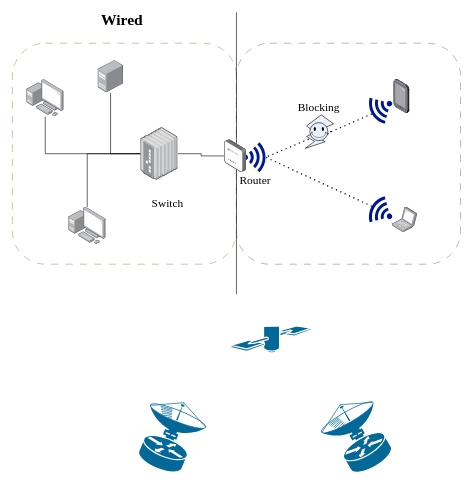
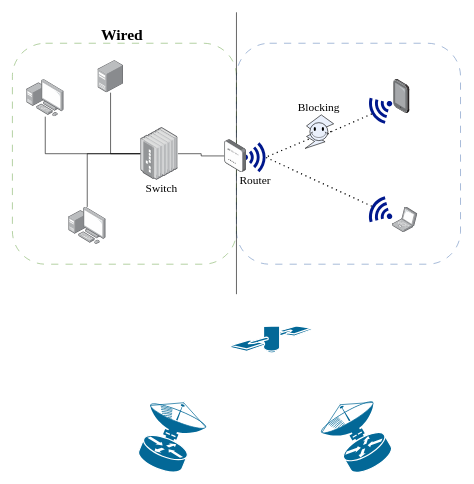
  <mxCell id="0" />
  <mxCell id="1" parent="0" />
  <mxCell id="2" value="" style="rounded=1;whiteSpace=wrap;html=1;fillColor=none;strokeColor=#82b366;dashed=1;dashPattern=12 12;shadow=0;" vertex="1" parent="1"><mxGeometry x="20" y="71.6" width="373.6" height="368.4" as="geometry" /></mxCell>
  <mxCell id="3" value="" style="rounded=1;whiteSpace=wrap;html=1;fillColor=none;strokeColor=#6c8ebf;dashed=1;dashPattern=12 12;glass=0;shadow=0;" vertex="1" parent="1"><mxGeometry x="393.6" y="71.6" width="373.6" height="368.4" as="geometry" /></mxCell>
  <mxCell id="4" value="" style="points=[];aspect=fixed;html=1;align=center;shadow=0;dashed=0;image;image=img/lib/allied_telesis/computer_and_terminals/Personal_Computer_with_Server.svg;" vertex="1" parent="1"><mxGeometry x="113.6" y="344.5" width="62.4" height="62.4" as="geometry" /></mxCell>
  <mxCell id="5" value="" style="points=[];aspect=fixed;html=1;align=center;shadow=0;dashed=0;image;image=img/lib/allied_telesis/computer_and_terminals/Tablet.svg;" vertex="1" parent="1"><mxGeometry x="655.6" y="131.6" width="27" height="57" as="geometry" /></mxCell>
  <mxCell id="6" value="" style="points=[];aspect=fixed;html=1;align=center;shadow=0;dashed=0;image;image=img/lib/allied_telesis/computer_and_terminals/Laptop.svg;" vertex="1" parent="1"><mxGeometry x="653.6" y="344.5" width="42" height="42.6" as="geometry" /></mxCell>
  <mxCell id="7" value="" style="points=[];aspect=fixed;html=1;align=center;shadow=0;dashed=0;image;image=img/lib/allied_telesis/computer_and_terminals/Server_Desktop.svg;" vertex="1" parent="1"><mxGeometry x="162.4" y="100" width="42.6" height="54" as="geometry" /></mxCell>
  <mxCell id="8" value="" style="points=[];aspect=fixed;html=1;align=center;shadow=0;dashed=0;image;image=img/lib/allied_telesis/computer_and_terminals/Personal_Computer_with_Server.svg;" vertex="1" parent="1"><mxGeometry x="43.6" y="131.6" width="62.4" height="62.4" as="geometry" /></mxCell>
  <mxCell id="9" value="" style="edgeStyle=orthogonalEdgeStyle;rounded=0;orthogonalLoop=1;jettySize=auto;html=1;endArrow=none;endFill=0;" edge="1" parent="1" source="13" target="4"><mxGeometry relative="1" as="geometry" /></mxCell>
  <mxCell id="10" style="edgeStyle=orthogonalEdgeStyle;rounded=0;orthogonalLoop=1;jettySize=auto;html=1;endArrow=none;endFill=0;" edge="1" parent="1" source="13" target="7"><mxGeometry relative="1" as="geometry" /></mxCell>
  <mxCell id="11" style="edgeStyle=orthogonalEdgeStyle;rounded=0;orthogonalLoop=1;jettySize=auto;html=1;endArrow=none;endFill=0;" edge="1" parent="1" source="13" target="31"><mxGeometry relative="1" as="geometry" /></mxCell>
  <mxCell id="12" style="edgeStyle=orthogonalEdgeStyle;rounded=0;orthogonalLoop=1;jettySize=auto;html=1;endArrow=none;endFill=0;" edge="1" parent="1" source="13" target="8"><mxGeometry relative="1" as="geometry" /></mxCell>
  <mxCell id="13" value="" style="points=[];aspect=fixed;html=1;align=center;shadow=0;dashed=0;image;image=img/lib/allied_telesis/switch/Industrial_Ethernet_IE200.svg;" vertex="1" parent="1"><mxGeometry x="233.6" y="212" width="62.44" height="87.6" as="geometry" /></mxCell>
  <mxCell id="14" value="" style="shape=mxgraph.cisco.wireless.ground_terminal;sketch=0;html=1;pointerEvents=1;dashed=0;fillColor=#036897;strokeColor=#ffffff;strokeWidth=2;verticalLabelPosition=bottom;verticalAlign=top;align=center;outlineConnect=0;rotation=-30;" vertex="1" parent="1"><mxGeometry x="545.4" y="663" width="99" height="122" as="geometry" /></mxCell>
  <mxCell id="15" value="" style="shape=mxgraph.cisco.wireless.satellite;sketch=0;html=1;pointerEvents=1;dashed=0;fillColor=#036897;strokeColor=#ffffff;strokeWidth=2;verticalLabelPosition=bottom;verticalAlign=top;align=center;outlineConnect=0;" vertex="1" parent="1"><mxGeometry x="384.4" y="543" width="134" height="45" as="geometry" /></mxCell>
  <mxCell id="16" value="" style="shape=mxgraph.cisco.wireless.ground_terminal;sketch=0;html=1;pointerEvents=1;dashed=0;fillColor=#036897;strokeColor=#ffffff;strokeWidth=2;verticalLabelPosition=bottom;verticalAlign=top;align=center;outlineConnect=0;rotation=22;" vertex="1" parent="1"><mxGeometry x="234.4" y="663" width="99" height="122" as="geometry" /></mxCell>
  <mxCell id="17" value="" style="sketch=0;aspect=fixed;pointerEvents=1;shadow=0;dashed=0;html=1;strokeColor=none;labelPosition=center;verticalLabelPosition=bottom;verticalAlign=top;align=center;fillColor=#00188D;shape=mxgraph.mscae.enterprise.wireless_connection" vertex="1" parent="1"><mxGeometry x="403.6" y="236.8" width="42" height="50" as="geometry" /></mxCell>
  <mxCell id="18" value="" style="sketch=0;aspect=fixed;pointerEvents=1;shadow=0;dashed=0;html=1;strokeColor=none;labelPosition=center;verticalLabelPosition=bottom;verticalAlign=top;align=center;fillColor=#00188D;shape=mxgraph.mscae.enterprise.wireless_connection;rotation=-150;" vertex="1" parent="1"><mxGeometry x="613.6" y="327.1" width="42" height="50" as="geometry" /></mxCell>
  <mxCell id="19" value="" style="sketch=0;aspect=fixed;pointerEvents=1;shadow=0;dashed=0;html=1;strokeColor=none;labelPosition=center;verticalLabelPosition=bottom;verticalAlign=top;align=center;fillColor=#00188D;shape=mxgraph.mscae.enterprise.wireless_connection;rotation=-210;" vertex="1" parent="1"><mxGeometry x="613.6" y="155.6" width="42" height="50" as="geometry" /></mxCell>
  <mxCell id="20" value="" style="endArrow=none;dashed=1;html=1;dashPattern=1 3;strokeWidth=2;rounded=0;entryX=0.92;entryY=0.5;entryDx=0;entryDy=0;entryPerimeter=0;exitX=0.92;exitY=0.5;exitDx=0;exitDy=0;exitPerimeter=0;startArrow=none;" edge="1" parent="1" source="28" target="17"><mxGeometry width="50" height="50" relative="1" as="geometry"><mxPoint x="253.6" y="424.5" as="sourcePoint" /><mxPoint x="303.6" y="374.5" as="targetPoint" /></mxGeometry></mxCell>
  <mxCell id="21" value="" style="endArrow=none;dashed=1;html=1;dashPattern=1 3;strokeWidth=2;rounded=0;entryX=0.92;entryY=0.5;entryDx=0;entryDy=0;entryPerimeter=0;exitX=0.92;exitY=0.5;exitDx=0;exitDy=0;exitPerimeter=0;" edge="1" parent="1" source="18" target="17"><mxGeometry width="50" height="50" relative="1" as="geometry"><mxPoint x="253.6" y="424.5" as="sourcePoint" /><mxPoint x="303.6" y="374.5" as="targetPoint" /></mxGeometry></mxCell>
  <mxCell id="22" value="" style="endArrow=none;dashed=1;html=1;dashPattern=1 3;strokeWidth=2;rounded=0;entryX=0.92;entryY=0.5;entryDx=0;entryDy=0;entryPerimeter=0;exitX=0.92;exitY=0.5;exitDx=0;exitDy=0;exitPerimeter=0;" edge="1" parent="1" source="19" target="23"><mxGeometry width="50" height="50" relative="1" as="geometry"><mxPoint x="601.823" y="172.32" as="sourcePoint" /><mxPoint x="442.24" y="261.8" as="targetPoint" /></mxGeometry></mxCell>
  <mxCell id="23" value="" style="verticalLabelPosition=bottom;verticalAlign=top;html=1;shape=mxgraph.basic.flash;fillColor=#EAF0FC;gradientColor=none;" vertex="1" parent="1"><mxGeometry x="508.05" y="191" width="47.6" height="56" as="geometry" /></mxCell>
- <mxCell id="24" value="&lt;font size=&quot;1&quot; style=&quot;&quot; face=&quot;Times New Roman&quot;&gt;&lt;b style=&quot;font-size: 26px;&quot;&gt;Wired&lt;/b&gt;&lt;/font&gt;" style="text;html=1;strokeColor=none;fillColor=none;align=center;verticalAlign=middle;whiteSpace=wrap;rounded=0;" vertex="1" parent="1"><mxGeometry x="134.45" y="16.6" width="137.5" height="30" as="geometry" /></mxCell>
+ <mxCell id="24" value="&lt;font size=&quot;1&quot; style=&quot;&quot; face=&quot;Times New Roman&quot;&gt;&lt;b style=&quot;font-size: 26px;&quot;&gt;Wired&lt;/b&gt;&lt;/font&gt;" style="text;html=1;strokeColor=none;fillColor=none;align=center;verticalAlign=middle;whiteSpace=wrap;rounded=0;" vertex="1" parent="1"><mxGeometry x="134.45" y="41.6" width="137.5" height="30" as="geometry" /></mxCell>
  <mxCell id="25" value="&lt;span style=&quot;font-size: 19px;&quot;&gt;Router&lt;/span&gt;" style="text;html=1;strokeColor=none;fillColor=none;align=center;verticalAlign=middle;whiteSpace=wrap;rounded=0;fontSize=26;fontFamily=Times New Roman;" vertex="1" parent="1"><mxGeometry x="349.6" y="286.8" width="150" height="22.9" as="geometry" /></mxCell>
- <mxCell id="26" value="&lt;span style=&quot;font-size: 19px;&quot;&gt;Switch&lt;/span&gt;" style="text;html=1;strokeColor=none;fillColor=none;align=center;verticalAlign=middle;whiteSpace=wrap;rounded=0;fontSize=26;fontFamily=Times New Roman;" vertex="1" parent="1"><mxGeometry x="203.6" y="324.6" width="150" height="22.9" as="geometry" /></mxCell>
+ <mxCell id="26" value="&lt;span style=&quot;font-size: 19px;&quot;&gt;Switch&lt;/span&gt;" style="text;html=1;strokeColor=none;fillColor=none;align=center;verticalAlign=middle;whiteSpace=wrap;rounded=0;fontSize=26;fontFamily=Times New Roman;" vertex="1" parent="1"><mxGeometry x="193.6" y="299.6" width="150" height="22.9" as="geometry" /></mxCell>
  <mxCell id="27" value="" style="endArrow=none;dashed=1;html=1;dashPattern=1 3;strokeWidth=2;rounded=0;entryX=0.92;entryY=0.5;entryDx=0;entryDy=0;entryPerimeter=0;exitX=0.92;exitY=0.5;exitDx=0;exitDy=0;exitPerimeter=0;startArrow=none;" edge="1" parent="1" source="23" target="28"><mxGeometry width="50" height="50" relative="1" as="geometry"><mxPoint x="543.6" y="214" as="sourcePoint" /><mxPoint x="442.24" y="261.8" as="targetPoint" /></mxGeometry></mxCell>
  <mxCell id="28" value="" style="verticalLabelPosition=bottom;verticalAlign=top;html=1;shape=mxgraph.basic.smiley;fontFamily=Times New Roman;fontSize=19;fillColor=#EAF0FC;gradientColor=none;" vertex="1" parent="1"><mxGeometry x="516" y="204" width="30" height="30" as="geometry" /></mxCell>
  <mxCell id="29" value="Blocking" style="text;html=1;strokeColor=none;fillColor=none;align=center;verticalAlign=middle;whiteSpace=wrap;rounded=0;fontSize=19;fontFamily=Times New Roman;" vertex="1" parent="1"><mxGeometry x="501" y="164" width="60" height="30" as="geometry" /></mxCell>
  <mxCell id="30" value="" style="endArrow=none;html=1;rounded=0;fontFamily=Times New Roman;fontSize=19;" edge="1" parent="1"><mxGeometry width="50" height="50" relative="1" as="geometry"><mxPoint x="393.6" y="490" as="sourcePoint" /><mxPoint x="393.6" y="20" as="targetPoint" /></mxGeometry></mxCell>
  <mxCell id="31" value="" style="points=[];aspect=fixed;html=1;align=center;shadow=0;dashed=0;image;image=img/lib/allied_telesis/wireless/Access_Point_Indoor.svg;" vertex="1" parent="1"><mxGeometry x="373.6" y="232.2" width="36.6" height="54.6" as="geometry" /></mxCell>
